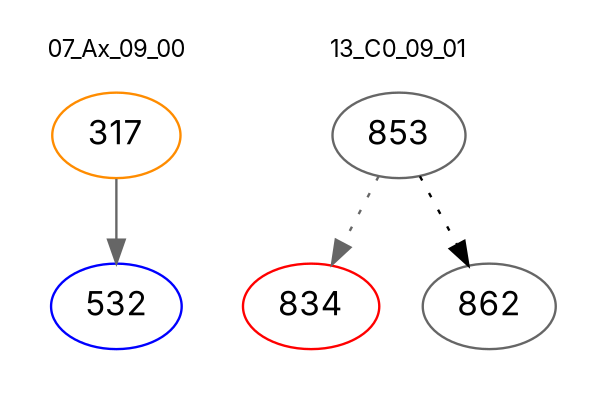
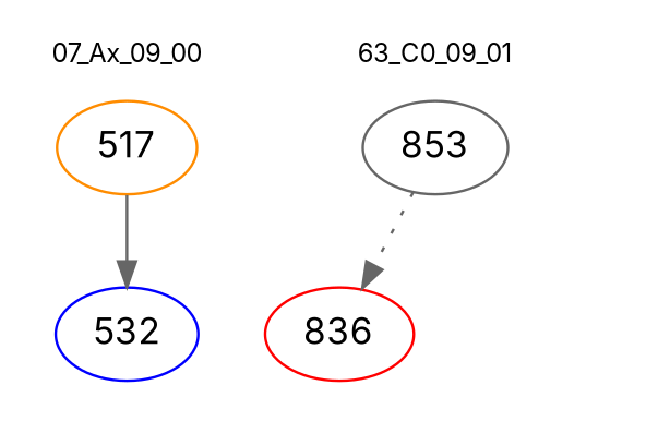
  digraph {
    fontname=Inter
    node [color=gray40 fontname=Inter]
    edge [color=gray40 fontname=Inter style=dotted]
-   n1 [color=darkorange label=317]
+   n1 [color=darkorange label=517]
    n2 [color=blue label=532]
    n3 [label=853]
-   n4 [color=red label=834]
-   n5 [label=862]
+   n4 [color=red label=836]
    subgraph cluster_1 {
      color=white
      fontsize=10
      label="07_Ax_09_00"
      n1
      n2
    }
    subgraph cluster_2 {
      color=white
      fontsize=10
-     label="13_C0_09_01"
+     label="63_C0_09_01"
      n3
      n4
-     n5
    }
    n1 -> n2 [style=solid]
    n3 -> n4
-   n3 -> n5 [color=black]
  }
